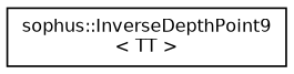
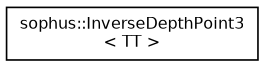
  digraph {
    rankdir=TB
-   n1 [color=black fillcolor=white fontname=Helvetica fontsize=10 height=0.2 label="sophus::InverseDepthPoint9\l\< TT \>" shape=record style=filled width=0.4]
+   n1 [color=black fillcolor=white fontname=Helvetica fontsize=10 height=0.2 label="sophus::InverseDepthPoint3\l\< TT \>" shape=record style=filled width=0.4]
  }
